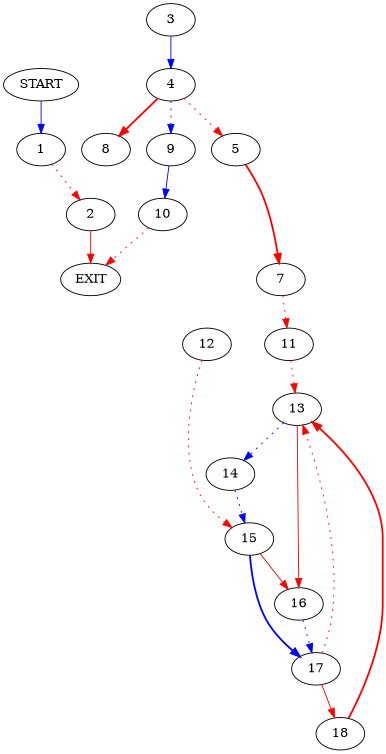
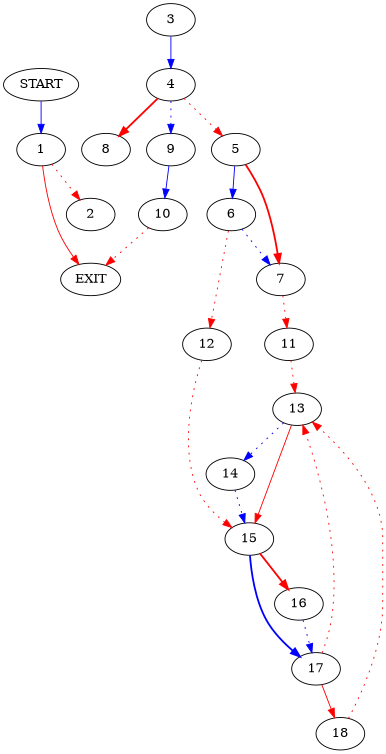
  digraph {
    fontname="DejaVu Serif"
    node [fontname="DejaVu Serif"]
    edge [color=red fontname="DejaVu Serif" style=dotted]
    n1 [label=START]
    1
    2
    n4 [label=EXIT]
    3
    4
    5
    8
    9
+   6
    7
    10
    12
    11
    15
    13
    14
    16
    17
    18
    n1 -> 1 [color=blue style=solid]
    1 -> 2
-   2 -> n4 [style=solid]
+   1 -> n4 [style=solid]
    3 -> 4 [color=blue style=solid]
    4 -> 5
    4 -> 8 [style=bold]
    4 -> 9 [color=blue]
+   5 -> 6 [color=blue style=solid]
    5 -> 7 [style=bold]
    9 -> 10 [color=blue style=solid]
+   6 -> 7 [color=blue]
+   6 -> 12
    7 -> 11
    10 -> n4
    12 -> 15
    11 -> 13
-   15 -> 16 [style=solid]
+   15 -> 16 [style=bold]
    15 -> 17 [color=blue style=bold]
-   13 -> 16 [style=solid]
+   13 -> 15 [style=solid]
    13 -> 14 [color=blue]
    14 -> 15 [color=blue]
    16 -> 17 [color=blue]
    17 -> 13
    17 -> 18 [style=solid]
-   18 -> 13 [style=bold]
+   18 -> 13
  }
